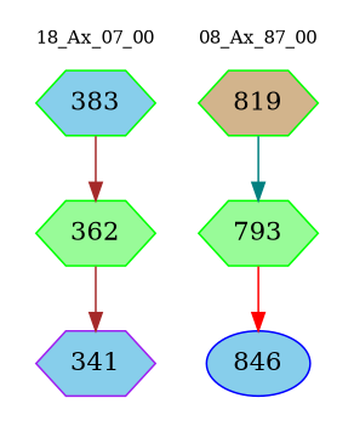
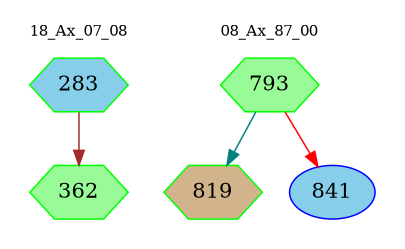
  digraph {
    node [color=green fillcolor=skyblue shape=hexagon style=filled]
    edge [color=brown]
-   n1 [label=383]
+   n1 [label=283]
    n2 [fillcolor=palegreen label=362]
-   n3 [color=purple label=341]
    n4 [fillcolor=tan label=819]
    n5 [fillcolor=palegreen label=793]
-   n6 [color=blue label=846 shape=ellipse]
+   n6 [color=blue label=841 shape=ellipse]
    subgraph cluster_1 {
      color=white
      fontsize=10
-     label="18_Ax_07_00"
+     label="18_Ax_07_08"
      n1
      n2
-     n3
    }
    subgraph cluster_2 {
      color=white
      fontsize=10
      label="08_Ax_87_00"
      n4
      n5
      n6
    }
    n1 -> n2
-   n2 -> n3
-   n4 -> n5 [color=teal]
+   n5 -> n4 [color=teal]
    n5 -> n6 [color=red]
  }
